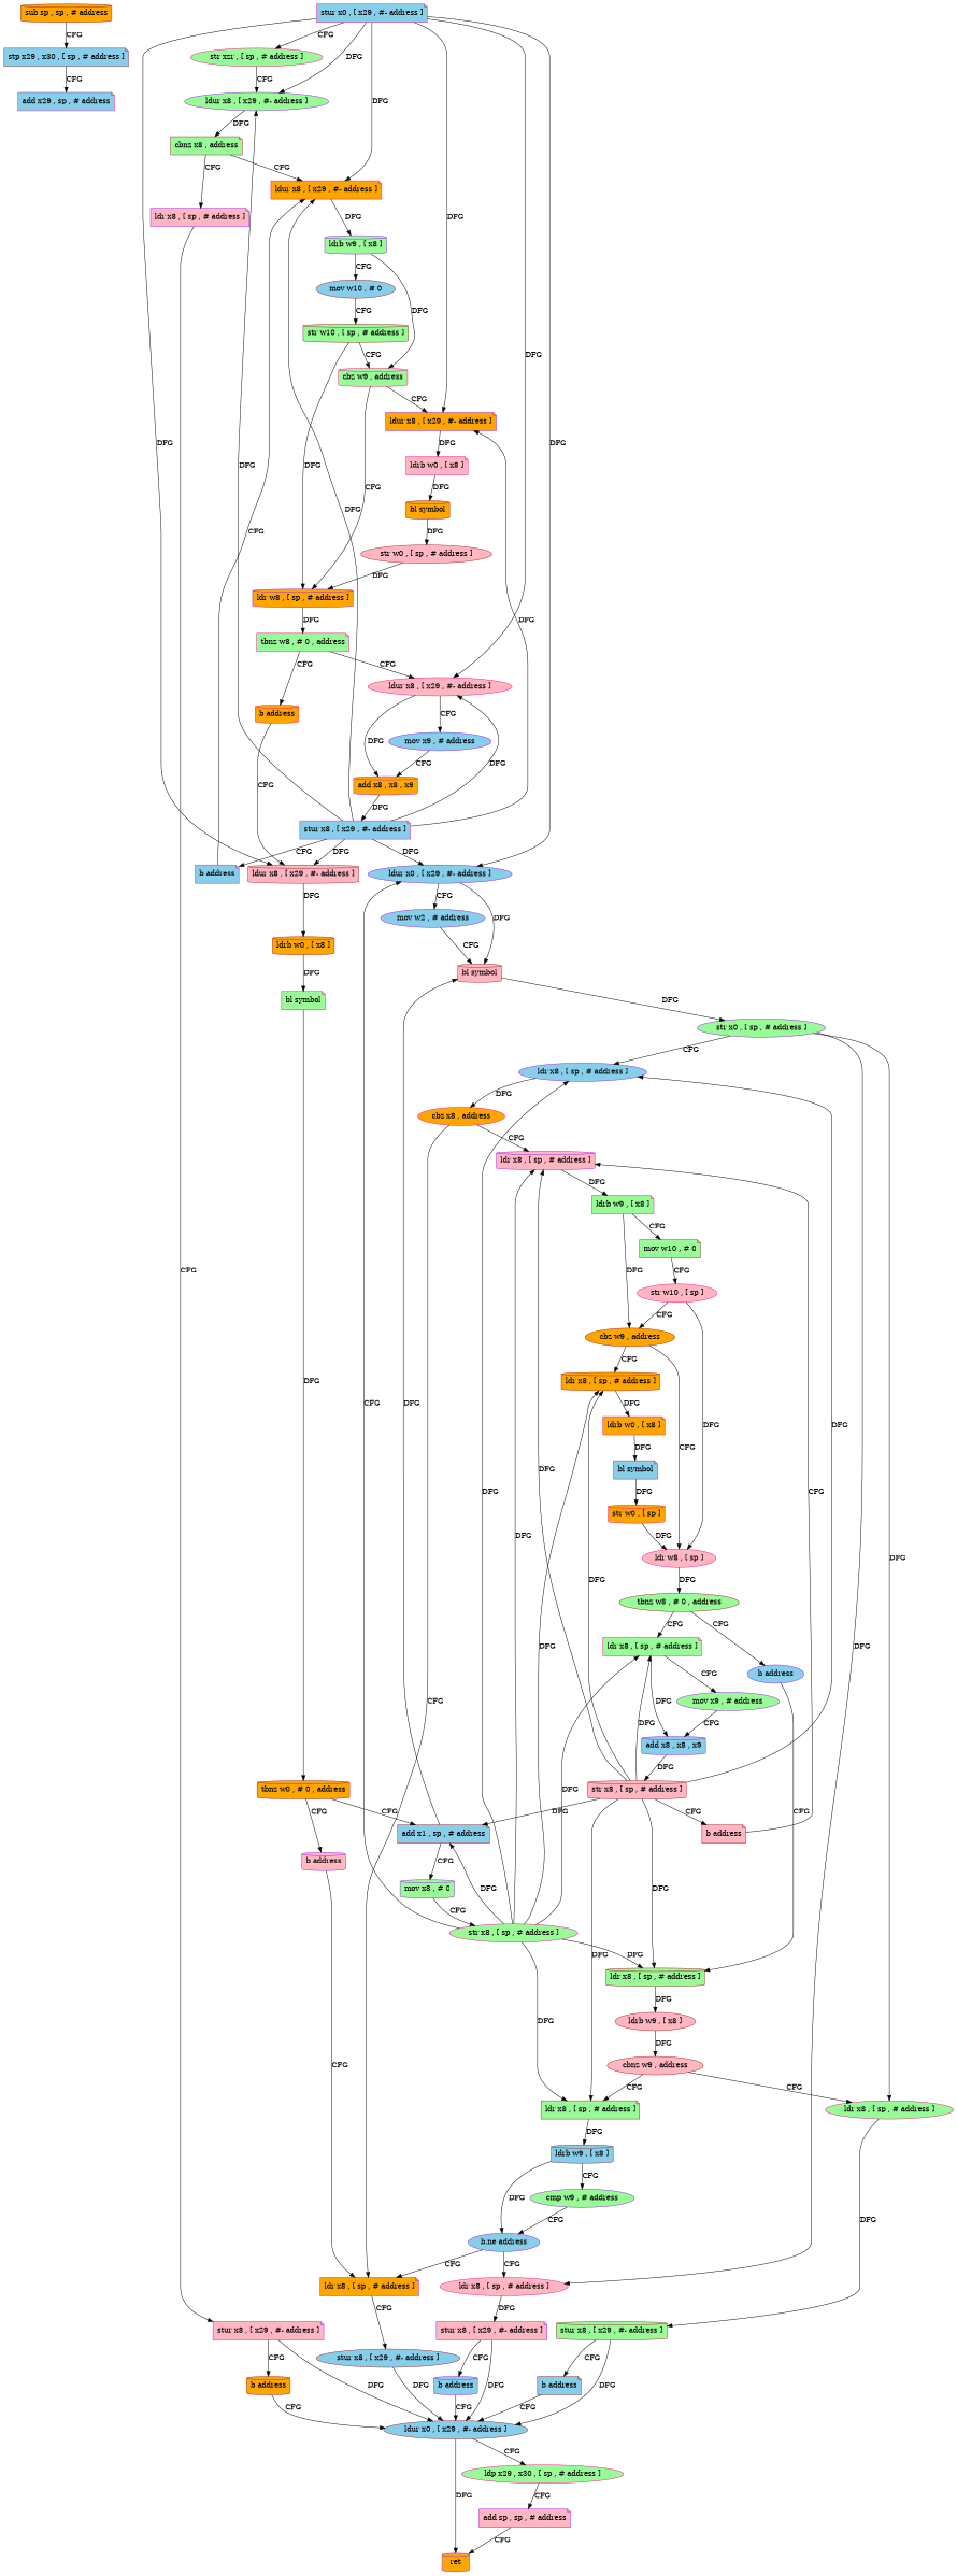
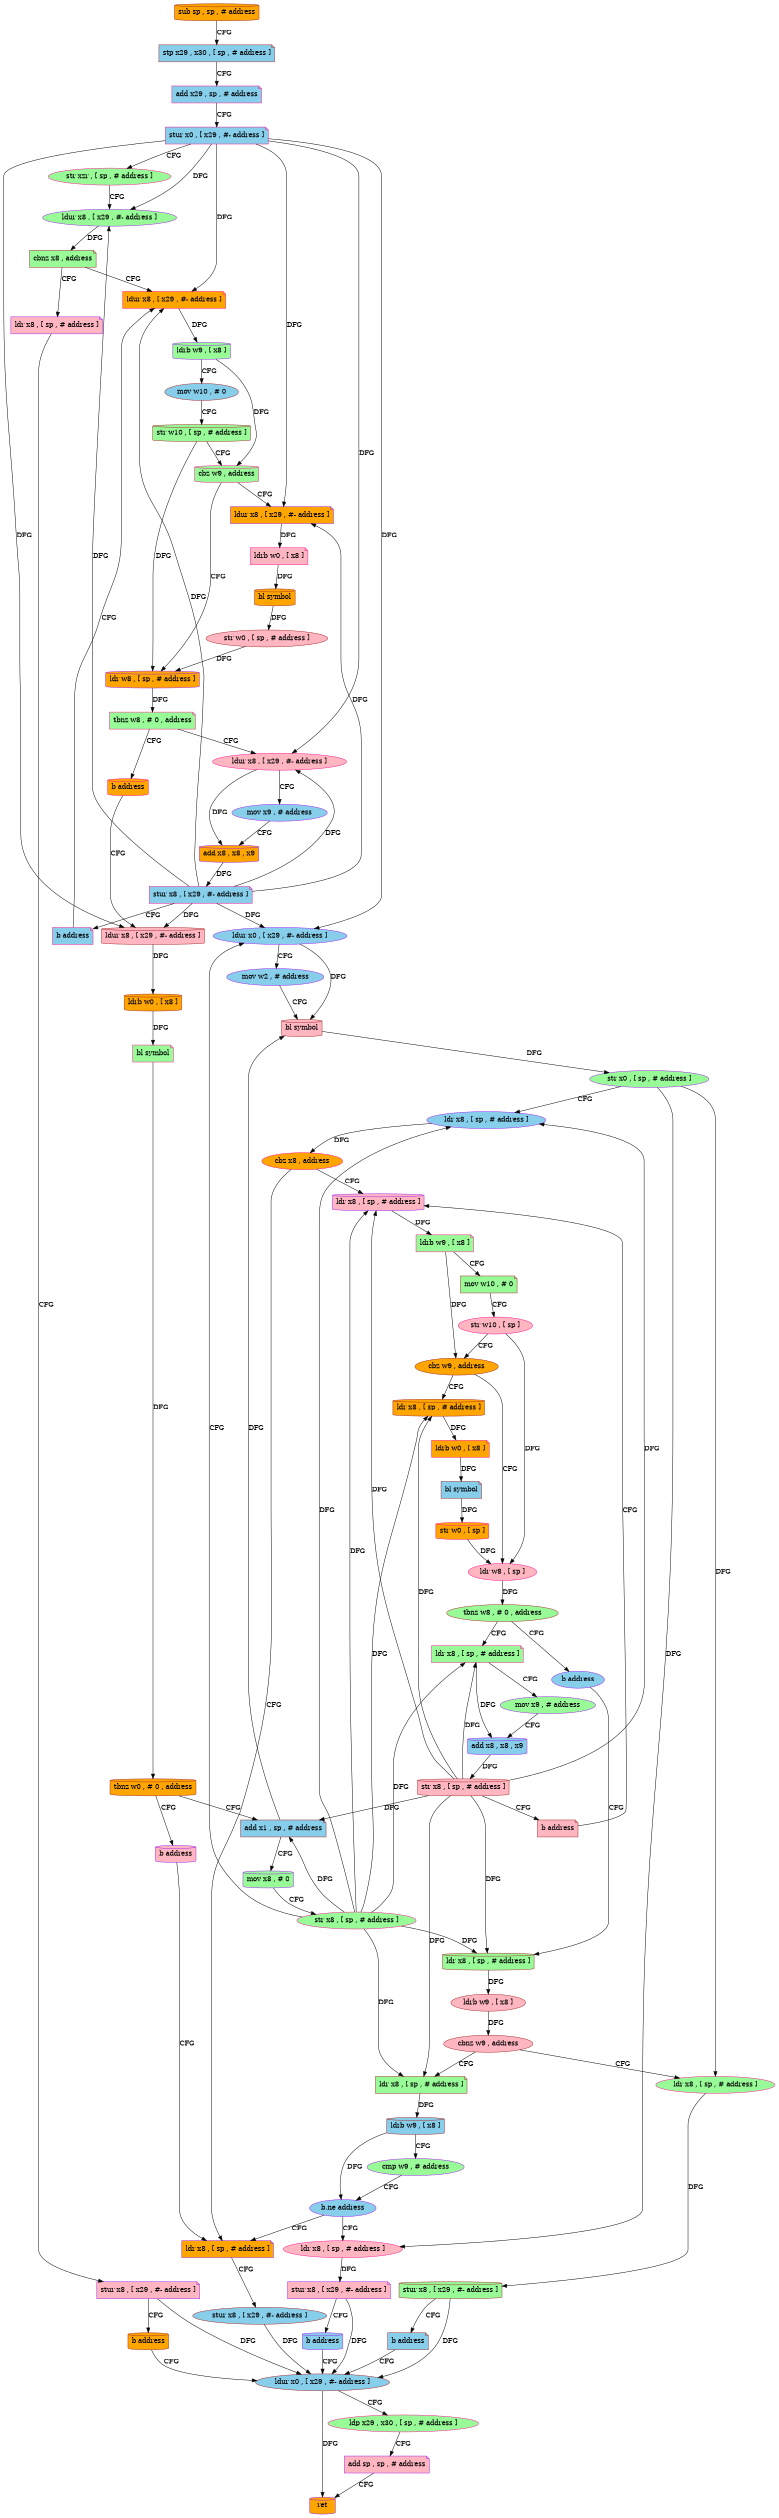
  digraph {
    node [color=brown fillcolor=palegreen shape=ellipse style=filled]
    n1 [fillcolor=orange label="sub sp , sp , # address" shape=cylinder]
    n2 [fillcolor=skyblue label="stp x29 , x30 , [ sp , # address ]" shape=note]
    n3 [color=deeppink fillcolor=skyblue label="add x29 , sp , # address" shape=note]
    n4 [color=deeppink fillcolor=skyblue label="stur x0 , [ x29 , #- address ]" shape=note]
    n5 [color=deeppink label="str xzr , [ sp , # address ]"]
    n6 [color=purple label="ldur x8 , [ x29 , #- address ]"]
    n7 [color=deeppink fillcolor=orange label="ldur x8 , [ x29 , #- address ]" shape=note]
    n8 [color=purple fillcolor=orange label="ldur x8 , [ x29 , #- address ]" shape=note]
    n9 [color=deeppink fillcolor=lightpink label="ldur x8 , [ x29 , #- address ]"]
    n10 [fillcolor=lightpink label="ldur x8 , [ x29 , #- address ]" shape=cylinder]
    n11 [color=purple fillcolor=skyblue label="ldur x0 , [ x29 , #- address ]"]
    n12 [label="cbnz x8 , address" shape=note]
    n13 [color=purple label="ldrb w9 , [ x8 ]" shape=cylinder]
    n14 [color=deeppink fillcolor=lightpink label="ldrb w0 , [ x8 ]" shape=note]
    n15 [color=purple fillcolor=skyblue label="mov x9 , # address"]
    n16 [color=purple fillcolor=orange label="add x8 , x8 , x9" shape=cylinder]
    n17 [fillcolor=orange label="ldrb w0 , [ x8 ]" shape=cylinder]
    n18 [fillcolor=lightpink label="bl symbol" shape=cylinder]
    n19 [color=purple fillcolor=skyblue label="mov w2 , # address"]
    n20 [color=purple fillcolor=lightpink label="ldr x8 , [ sp , # address ]" shape=note]
    n21 [color=purple fillcolor=lightpink label="stur x8 , [ x29 , #- address ]" shape=note]
    n22 [fillcolor=skyblue label="mov w10 , # 0"]
    n23 [color=deeppink label="cbz w9 , address" shape=cylinder]
    n24 [fillcolor=orange label="b address" shape=cylinder]
    n25 [fillcolor=skyblue label="ldur x0 , [ x29 , #- address ]"]
    n26 [label="str w10 , [ sp , # address ]" shape=cylinder]
    n27 [color=purple fillcolor=orange label="ldr w8 , [ sp , # address ]" shape=cylinder]
    n28 [color=deeppink label="tbnz w8 , # 0 , address" shape=note]
    n29 [color=deeppink fillcolor=orange label="b address" shape=cylinder]
    n30 [fillcolor=orange label="bl symbol" shape=cylinder]
    n31 [color=deeppink label="ldp x29 , x30 , [ sp , # address ]"]
    n32 [color=purple fillcolor=orange label=ret shape=cylinder]
    n33 [color=purple fillcolor=lightpink label="add sp , sp , # address" shape=note]
    n34 [color=deeppink fillcolor=skyblue label="stur x8 , [ x29 , #- address ]" shape=note]
    n35 [fillcolor=lightpink label="str w0 , [ sp , # address ]"]
    n36 [color=deeppink fillcolor=skyblue label="b address" shape=note]
    n37 [color=deeppink label="bl symbol" shape=note]
    n38 [fillcolor=orange label="tbnz w0 , # 0 , address" shape=cylinder]
    n39 [fillcolor=skyblue label="add x1 , sp , # address" shape=note]
    n40 [color=purple fillcolor=lightpink label="b address" shape=cylinder]
    n41 [color=purple label="mov x8 , # 0" shape=cylinder]
    n42 [color=purple fillcolor=orange label="ldr x8 , [ sp , # address ]" shape=note]
    n43 [color=deeppink label="str x8 , [ sp , # address ]"]
    n44 [color=purple label="str x0 , [ sp , # address ]"]
    n45 [fillcolor=skyblue label="stur x8 , [ x29 , #- address ]"]
    n46 [color=purple fillcolor=skyblue label="ldr x8 , [ sp , # address ]"]
    n47 [color=purple fillcolor=lightpink label="ldr x8 , [ sp , # address ]" shape=cylinder]
    n48 [fillcolor=orange label="ldr x8 , [ sp , # address ]" shape=cylinder]
    n49 [color=deeppink label="ldr x8 , [ sp , # address ]" shape=note]
    n50 [label="ldr x8 , [ sp , # address ]" shape=cylinder]
    n51 [label="ldr x8 , [ sp , # address ]" shape=note]
    n52 [color=deeppink fillcolor=orange label="cbz x8 , address"]
    n53 [color=deeppink label="ldrb w9 , [ x8 ]" shape=note]
    n54 [color=deeppink fillcolor=orange label="ldrb w0 , [ x8 ]" shape=note]
    n55 [color=purple label="mov x9 , # address"]
    n56 [color=purple fillcolor=skyblue label="add x8 , x8 , x9" shape=cylinder]
    n57 [fillcolor=lightpink label="ldrb w9 , [ x8 ]"]
    n58 [fillcolor=skyblue label="ldrb w9 , [ x8 ]" shape=cylinder]
    n59 [color=deeppink label="ldr x8 , [ sp , # address ]"]
    n60 [color=deeppink fillcolor=lightpink label="ldr x8 , [ sp , # address ]"]
    n61 [label="stur x8 , [ x29 , #- address ]" shape=cylinder]
    n62 [color=purple fillcolor=lightpink label="stur x8 , [ x29 , #- address ]" shape=note]
    n63 [label="mov w10 , # 0" shape=note]
    n64 [fillcolor=orange label="cbz w9 , address"]
    n65 [color=deeppink fillcolor=lightpink label="str w10 , [ sp ]"]
    n66 [color=deeppink fillcolor=lightpink label="ldr w8 , [ sp ]"]
    n67 [label="tbnz w8 , # 0 , address"]
    n68 [color=purple fillcolor=skyblue label="b address"]
    n69 [fillcolor=skyblue label="bl symbol" shape=note]
    n70 [fillcolor=lightpink label="str x8 , [ sp , # address ]" shape=cylinder]
    n71 [color=deeppink fillcolor=orange label="str w0 , [ sp ]" shape=cylinder]
    n72 [fillcolor=lightpink label="b address" shape=note]
    n73 [fillcolor=lightpink label="cbnz w9 , address"]
    n74 [color=purple label="cmp w9 , # address"]
    n75 [color=purple fillcolor=skyblue label="b.ne address"]
    n76 [fillcolor=skyblue label="b address" shape=note]
    n77 [color=purple fillcolor=skyblue label="b address" shape=cylinder]
    n1 -> n2 [label=CFG]
    n2 -> n3 [label=CFG]
+   n3 -> n4 [label=CFG]
    n4 -> n5 [label=CFG]
    n4 -> n6 [label=DFG]
    n4 -> n7 [label=DFG]
    n4 -> n8 [label=DFG]
    n4 -> n9 [label=DFG]
    n4 -> n10 [label=DFG]
    n4 -> n11 [label=DFG]
    n5 -> n6 [label=CFG]
    n6 -> n12 [label=DFG]
    n7 -> n13 [label=DFG]
    n8 -> n14 [label=DFG]
    n9 -> n15 [label=CFG]
    n9 -> n16 [label=DFG]
    n10 -> n17 [label=DFG]
    n11 -> n18 [label=DFG]
    n11 -> n19 [label=CFG]
    n12 -> n7 [label=CFG]
    n12 -> n20 [label=CFG]
    n13 -> n22 [label=CFG]
    n13 -> n23 [label=DFG]
    n14 -> n30 [label=DFG]
    n15 -> n16 [label=CFG]
    n16 -> n34 [label=DFG]
    n17 -> n37 [label=DFG]
    n18 -> n44 [label=DFG]
    n19 -> n18 [label=CFG]
    n20 -> n21 [label=CFG]
    n21 -> n24 [label=CFG]
    n21 -> n25 [label=DFG]
    n22 -> n26 [label=CFG]
    n23 -> n8 [label=CFG]
    n23 -> n27 [label=CFG]
    n24 -> n25 [label=CFG]
    n25 -> n31 [label=CFG]
    n25 -> n32 [label=DFG]
    n26 -> n23 [label=CFG]
    n26 -> n27 [label=DFG]
    n27 -> n28 [label=DFG]
    n28 -> n9 [label=CFG]
    n28 -> n29 [label=CFG]
    n29 -> n10 [label=CFG]
    n30 -> n35 [label=DFG]
    n31 -> n33 [label=CFG]
    n33 -> n32 [label=CFG]
    n34 -> n6 [label=DFG]
    n34 -> n7 [label=DFG]
    n34 -> n8 [label=DFG]
    n34 -> n9 [label=DFG]
    n34 -> n10 [label=DFG]
    n34 -> n11 [label=DFG]
    n34 -> n36 [label=CFG]
    n35 -> n27 [label=DFG]
    n36 -> n7 [label=CFG]
    n37 -> n38 [label=DFG]
    n38 -> n39 [label=CFG]
    n38 -> n40 [label=CFG]
    n39 -> n18 [label=DFG]
    n39 -> n41 [label=CFG]
    n40 -> n42 [label=CFG]
    n41 -> n43 [label=CFG]
    n42 -> n45 [label=CFG]
    n43 -> n11 [label=CFG]
    n43 -> n39 [label=DFG]
    n43 -> n46 [label=DFG]
    n43 -> n47 [label=DFG]
    n43 -> n48 [label=DFG]
    n43 -> n49 [label=DFG]
    n43 -> n50 [label=DFG]
    n43 -> n51 [label=DFG]
    n44 -> n46 [label=CFG]
    n44 -> n59 [label=DFG]
    n44 -> n60 [label=DFG]
    n45 -> n25 [label=DFG]
    n46 -> n52 [label=DFG]
    n47 -> n53 [label=DFG]
    n48 -> n54 [label=DFG]
    n49 -> n55 [label=CFG]
    n49 -> n56 [label=DFG]
    n50 -> n57 [label=DFG]
    n51 -> n58 [label=DFG]
    n52 -> n42 [label=CFG]
    n52 -> n47 [label=CFG]
    n53 -> n63 [label=CFG]
    n53 -> n64 [label=DFG]
    n54 -> n69 [label=DFG]
    n55 -> n56 [label=CFG]
    n56 -> n70 [label=DFG]
    n57 -> n73 [label=DFG]
    n58 -> n74 [label=CFG]
    n58 -> n75 [label=DFG]
    n59 -> n61 [label=DFG]
    n60 -> n62 [label=DFG]
    n61 -> n25 [label=DFG]
    n61 -> n76 [label=CFG]
    n62 -> n25 [label=DFG]
    n62 -> n77 [label=CFG]
    n63 -> n65 [label=CFG]
    n64 -> n48 [label=CFG]
    n64 -> n66 [label=CFG]
    n65 -> n64 [label=CFG]
    n65 -> n66 [label=DFG]
    n66 -> n67 [label=DFG]
    n67 -> n49 [label=CFG]
    n67 -> n68 [label=CFG]
    n68 -> n50 [label=CFG]
    n69 -> n71 [label=DFG]
    n70 -> n39 [label=DFG]
    n70 -> n46 [label=DFG]
    n70 -> n47 [label=DFG]
    n70 -> n48 [label=DFG]
    n70 -> n49 [label=DFG]
    n70 -> n50 [label=DFG]
    n70 -> n51 [label=DFG]
    n70 -> n72 [label=CFG]
    n71 -> n66 [label=DFG]
    n72 -> n47 [label=CFG]
    n73 -> n51 [label=CFG]
    n73 -> n59 [label=CFG]
    n74 -> n75 [label=CFG]
    n75 -> n42 [label=CFG]
    n75 -> n60 [label=CFG]
    n76 -> n25 [label=CFG]
    n77 -> n25 [label=CFG]
  }
